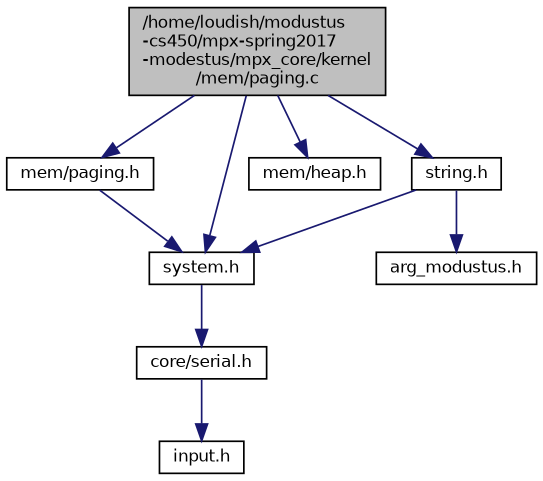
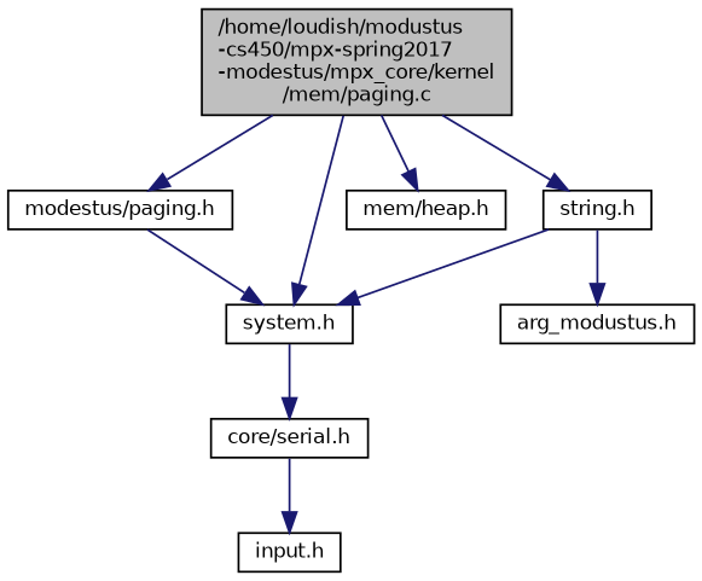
  digraph {
    node [color=black fillcolor=white fontname=Helvetica fontsize=10 shape=record style=filled]
    edge [color=midnightblue fontname=Helvetica fontsize=10 labelfontname=Helvetica labelfontsize=10 style=solid]
    n1 [fillcolor=grey75 fontcolor=black height=0.2 label="/home/loudish/modustus\l-cs450/mpx-spring2017\l-modestus/mpx_core/kernel\l/mem/paging.c" width=0.4]
    n2 [height=0.2 label="system.h" width=0.4]
    n3 [height=0.2 label="string.h" width=0.4]
    n4 [height=0.2 label="mem/heap.h" width=0.4]
-   n5 [height=0.2 label="mem/paging.h" width=0.4]
+   n5 [height=0.2 label="modestus/paging.h" width=0.4]
    n6 [height=0.2 label="core/serial.h" width=0.4]
    n7 [height=0.2 label="arg_modustus.h" width=0.4]
    n8 [height=0.2 label="input.h" width=0.4]
    n1 -> n2
    n1 -> n3
    n1 -> n4
    n1 -> n5
    n2 -> n6
    n3 -> n2
    n3 -> n7
    n5 -> n2
    n6 -> n8
  }
